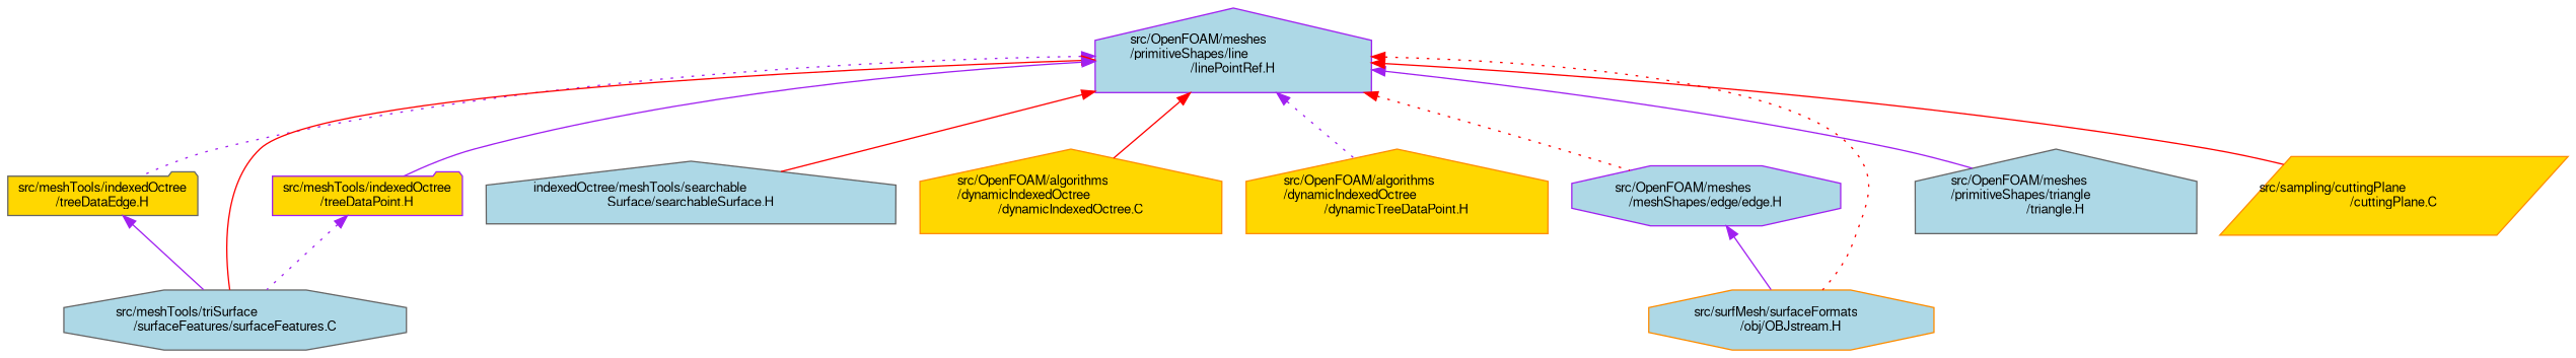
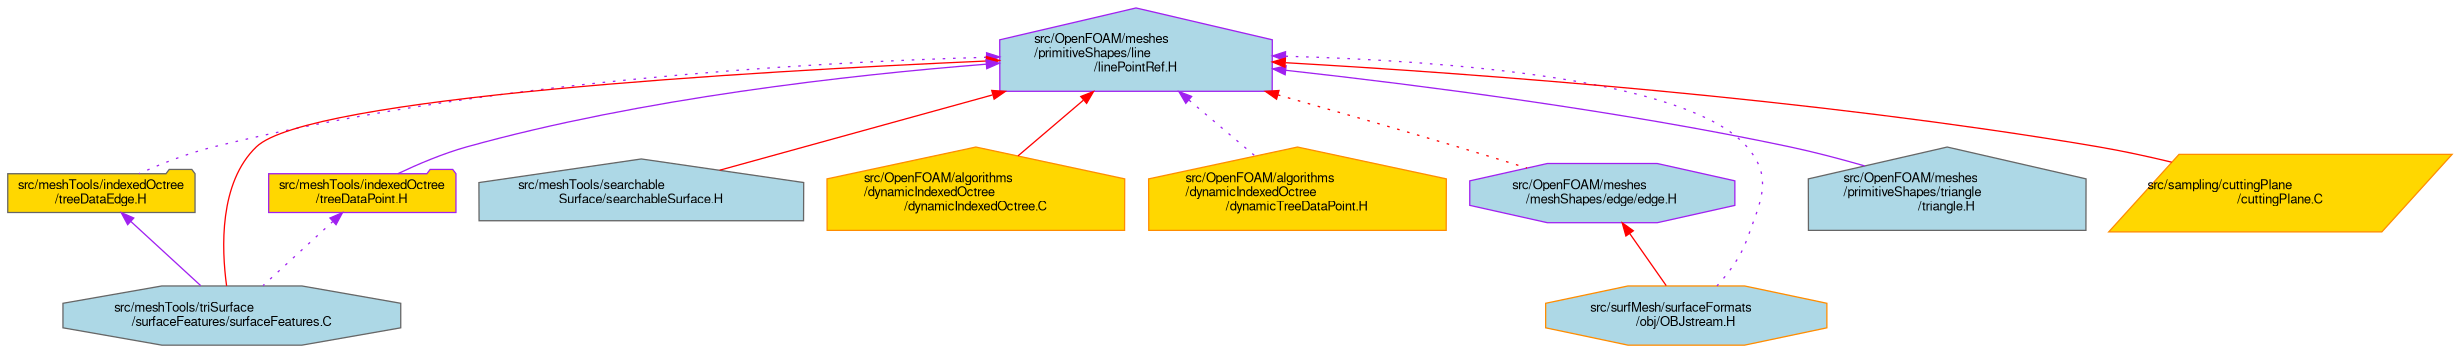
  digraph {
    node [color=gray40 fillcolor=lightblue fontname=FreeSans fontsize=10 shape=house style=filled]
    edge [color=purple dir=back fontname=FreeSans fontsize=10 labelfontname=FreeSans labelfontsize=10 style=solid]
    n1 [color=purple fontcolor=black height=0.2 label="src/OpenFOAM/meshes\l/primitiveShapes/line\l/linePointRef.H" width=0.4]
    n2 [fillcolor=gold height=0.2 label="src/meshTools/indexedOctree\l/treeDataEdge.H" shape=folder width=0.4]
    n3 [height=0.2 label="src/meshTools/triSurface\l/surfaceFeatures/surfaceFeatures.C" shape=octagon width=0.4]
    n4 [color=purple fillcolor=gold height=0.2 label="src/meshTools/indexedOctree\l/treeDataPoint.H" shape=folder width=0.4]
-   n5 [height=0.2 label="indexedOctree/meshTools/searchable\lSurface/searchableSurface.H" width=0.4]
+   n5 [height=0.2 label="src/meshTools/searchable\lSurface/searchableSurface.H" width=0.4]
    n6 [color=darkorange fillcolor=gold height=0.2 label="src/OpenFOAM/algorithms\l/dynamicIndexedOctree\l/dynamicIndexedOctree.C" width=0.4]
    n7 [color=darkorange fillcolor=gold height=0.2 label="src/OpenFOAM/algorithms\l/dynamicIndexedOctree\l/dynamicTreeDataPoint.H" width=0.4]
    n8 [color=purple height=0.2 label="src/OpenFOAM/meshes\l/meshShapes/edge/edge.H" shape=octagon width=0.4]
    n9 [color=darkorange height=0.2 label="src/surfMesh/surfaceFormats\l/obj/OBJstream.H" shape=octagon width=0.4]
    n10 [height=0.2 label="src/OpenFOAM/meshes\l/primitiveShapes/triangle\l/triangle.H" width=0.4]
    n11 [color=darkorange fillcolor=gold height=0.2 label="src/sampling/cuttingPlane\l/cuttingPlane.C" shape=parallelogram width=0.4]
    n1 -> n2 [style=dotted]
    n1 -> n3 [color=red]
    n1 -> n4
    n1 -> n5 [color=red]
    n1 -> n6 [color=red]
    n1 -> n7 [style=dotted]
    n1 -> n8 [color=red style=dotted]
-   n1 -> n9 [color=red style=dotted]
+   n1 -> n9 [style=dotted]
    n1 -> n10
    n1 -> n11 [color=red]
    n2 -> n3
    n4 -> n3 [style=dotted]
-   n8 -> n9
+   n8 -> n9 [color=red]
  }
